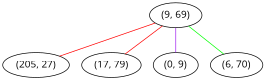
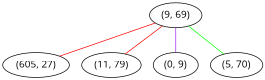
  graph {
    fontname="Open Sans"
    node [fontname="Open Sans"]
    edge [color=red fontname="Open Sans" weight=1]
    "(9, 69)"
-   "(205, 27)"
-   "(11, 79)" [label="(17, 79)"]
+   "(205, 27)" [label="(605, 27)"]
+   "(11, 79)"
    n4 [label="(0, 9)"]
-   "(6, 70)"
+   "(6, 70)" [label="(5, 70)"]
    "(9, 69)" -- "(205, 27)"
    "(9, 69)" -- "(11, 79)"
    "(9, 69)" -- n4 [color=purple weight=4]
    "(9, 69)" -- "(6, 70)" [color=green weight=2]
  }
